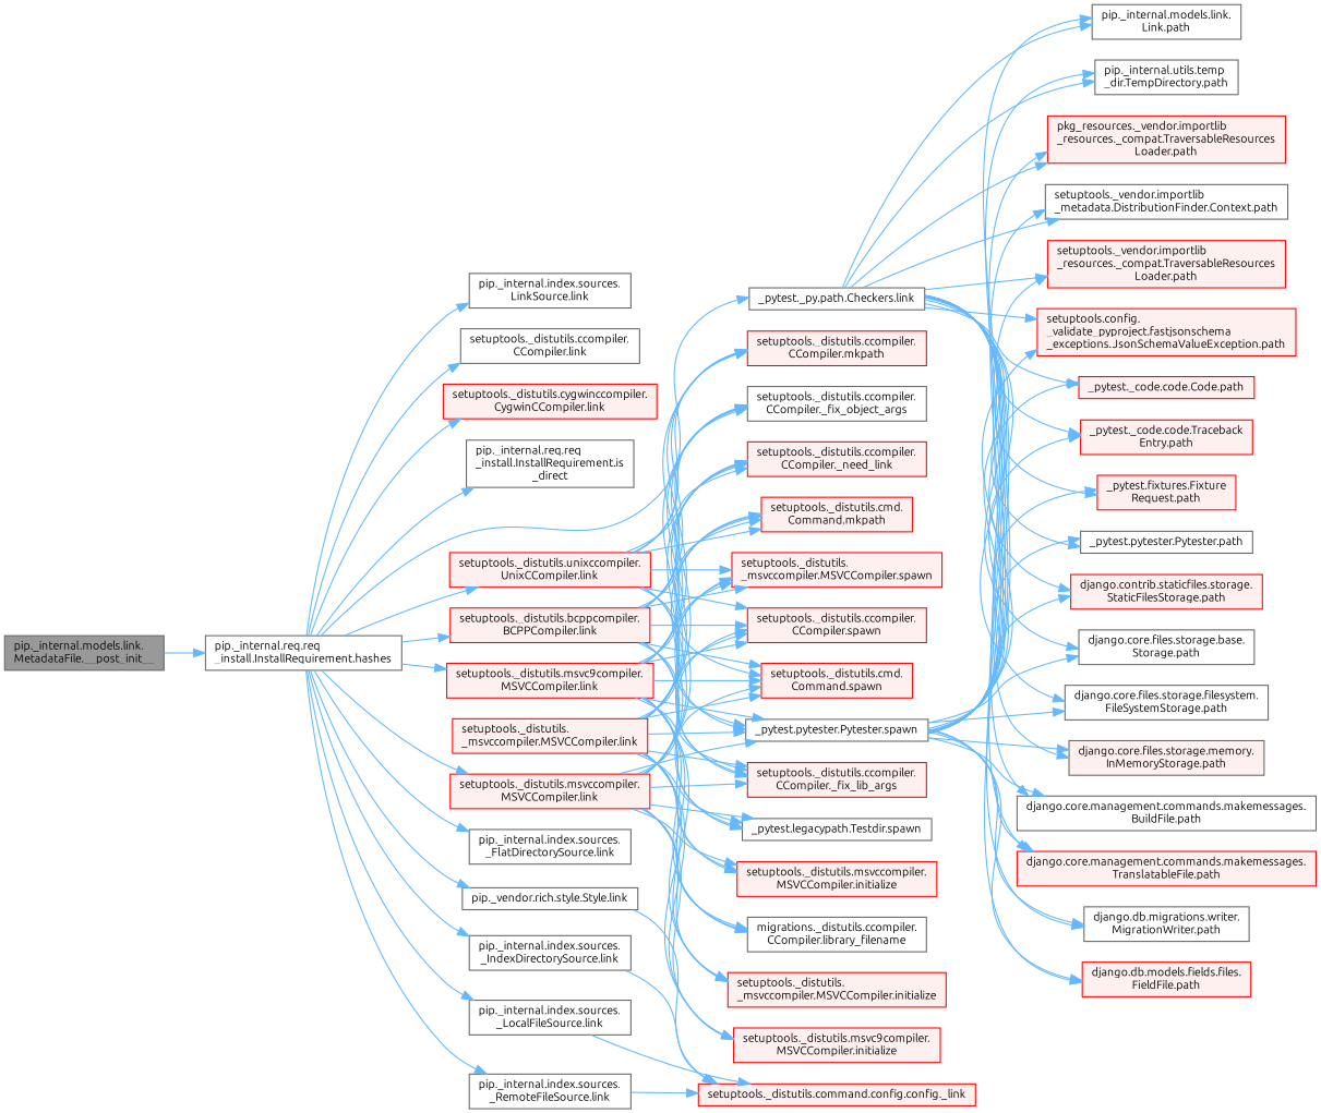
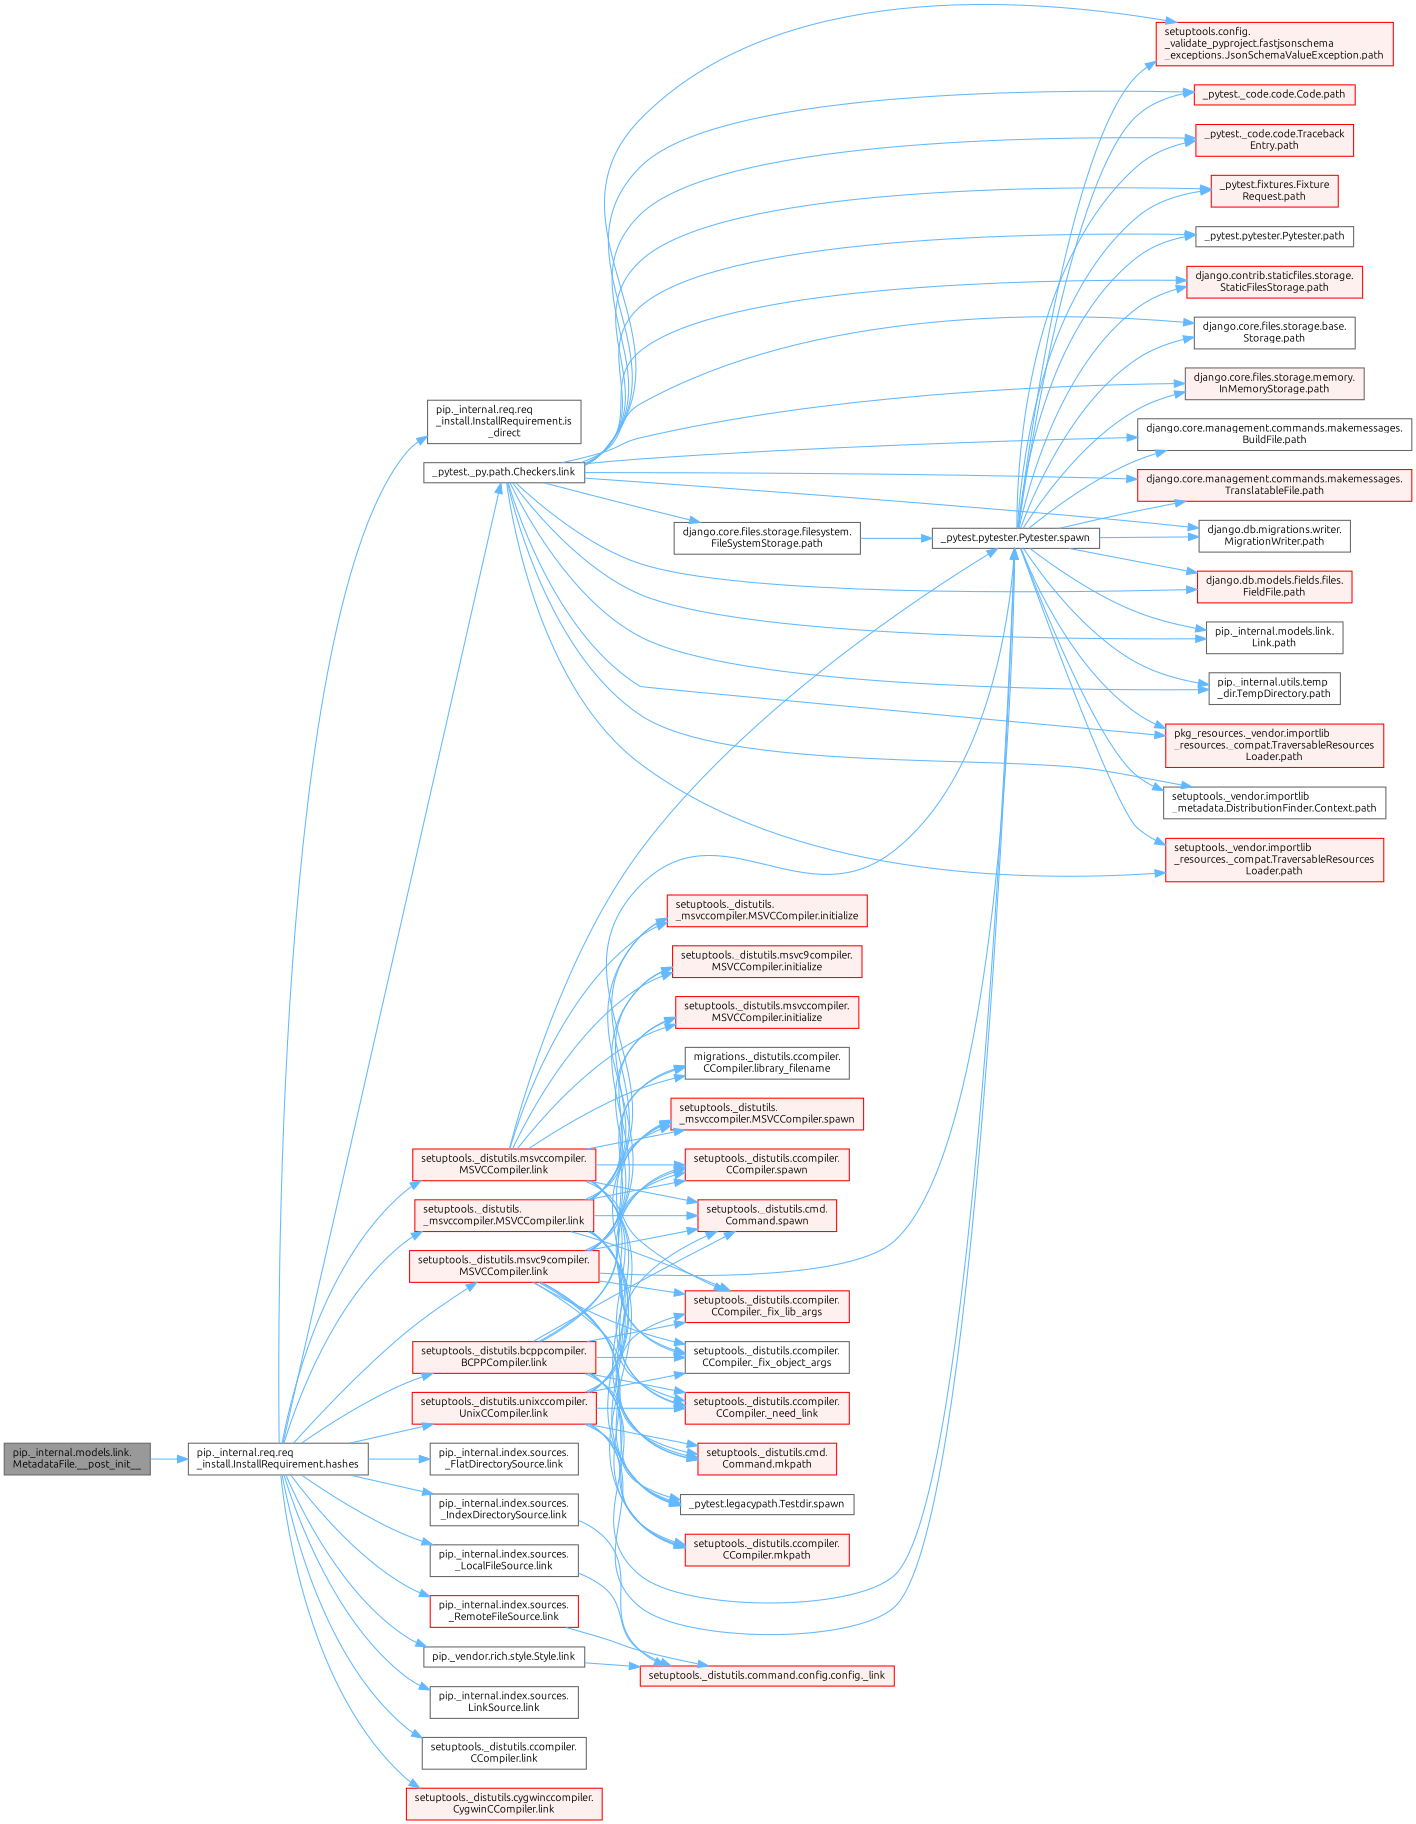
  digraph {
    fontname=Ubuntu
    rankdir=LR
    node [color=red fillcolor="#FFF0F0" fontname=Ubuntu fontsize=10 shape=box style=filled]
    edge [color=steelblue1 fontname=Ubuntu fontsize=10 labelfontname=Helvetica labelfontsize=10 style=solid]
    n1 [color=gray40 fillcolor=grey60 fontcolor=black height=0.2 label="pip._internal.models.link.\lMetadataFile.__post_init__" width=0.4]
    n2 [color=grey40 fillcolor=white height=0.2 label="pip._internal.req.req\l_install.InstallRequirement.hashes" width=0.4]
    n3 [color=grey40 fillcolor=white height=0.2 label="pip._internal.req.req\l_install.InstallRequirement.is\l_direct" width=0.4]
    n4 [color=grey40 fillcolor=white height=0.2 label="_pytest._py.path.Checkers.link" width=0.4]
    n5 [color=grey40 fillcolor=white height=0.2 label="pip._internal.index.sources.\l_FlatDirectorySource.link" width=0.4]
    n6 [color=grey40 fillcolor=white height=0.2 label="pip._internal.index.sources.\l_IndexDirectorySource.link" width=0.4]
    n7 [color=grey40 fillcolor=white height=0.2 label="pip._internal.index.sources.\l_LocalFileSource.link" width=0.4]
-   n8 [color=grey40 fillcolor=white height=0.2 label="pip._internal.index.sources.\l_RemoteFileSource.link" width=0.4]
+   n8 [fillcolor=white height=0.2 label="pip._internal.index.sources.\l_RemoteFileSource.link" width=0.4]
    n9 [color=grey40 fillcolor=white height=0.2 label="pip._internal.index.sources.\lLinkSource.link" width=0.4]
    n10 [color=grey40 fillcolor=white height=0.2 label="pip._vendor.rich.style.Style.link" width=0.4]
    n11 [height=0.2 label="setuptools._distutils.\l_msvccompiler.MSVCCompiler.link" width=0.4]
    n12 [height=0.2 label="setuptools._distutils.bcppcompiler.\lBCPPCompiler.link" width=0.4]
    n13 [color=grey40 fillcolor=white height=0.2 label="setuptools._distutils.ccompiler.\lCCompiler.link" width=0.4]
    n14 [height=0.2 label="setuptools._distutils.cygwinccompiler.\lCygwinCCompiler.link" width=0.4]
    n15 [height=0.2 label="setuptools._distutils.msvc9compiler.\lMSVCCompiler.link" width=0.4]
    n16 [height=0.2 label="setuptools._distutils.msvccompiler.\lMSVCCompiler.link" width=0.4]
    n17 [height=0.2 label="setuptools._distutils.unixccompiler.\lUnixCCompiler.link" width=0.4]
    n18 [height=0.2 label="_pytest._code.code.Code.path" width=0.4]
    n19 [height=0.2 label="_pytest._code.code.Traceback\lEntry.path" width=0.4]
    n20 [height=0.2 label="_pytest.fixtures.Fixture\lRequest.path" width=0.4]
    n21 [color=grey40 fillcolor=white height=0.2 label="_pytest.pytester.Pytester.path" width=0.4]
    n22 [height=0.2 label="django.contrib.staticfiles.storage.\lStaticFilesStorage.path" width=0.4]
    n23 [color=grey40 fillcolor=white height=0.2 label="django.core.files.storage.base.\lStorage.path" width=0.4]
    n24 [color=grey40 fillcolor=white height=0.2 label="django.core.files.storage.filesystem.\lFileSystemStorage.path" width=0.4]
    n25 [color=grey40 height=0.2 label="django.core.files.storage.memory.\lInMemoryStorage.path" width=0.4]
    n26 [color=grey40 fillcolor=white height=0.2 label="django.core.management.commands.makemessages.\lBuildFile.path" width=0.4]
    n27 [height=0.2 label="django.core.management.commands.makemessages.\lTranslatableFile.path" width=0.4]
    n28 [color=grey40 fillcolor=white height=0.2 label="django.db.migrations.writer.\lMigrationWriter.path" width=0.4]
    n29 [height=0.2 label="django.db.models.fields.files.\lFieldFile.path" width=0.4]
    n30 [color=grey40 fillcolor=white height=0.2 label="pip._internal.models.link.\lLink.path" width=0.4]
    n31 [color=grey40 fillcolor=white height=0.2 label="pip._internal.utils.temp\l_dir.TempDirectory.path" width=0.4]
    n32 [height=0.2 label="pkg_resources._vendor.importlib\l_resources._compat.TraversableResources\lLoader.path" width=0.4]
    n33 [color=grey40 fillcolor=white height=0.2 label="setuptools._vendor.importlib\l_metadata.DistributionFinder.Context.path" width=0.4]
    n34 [height=0.2 label="setuptools._vendor.importlib\l_resources._compat.TraversableResources\lLoader.path" width=0.4]
    n35 [height=0.2 label="setuptools.config.\l_validate_pyproject.fastjsonschema\l_exceptions.JsonSchemaValueException.path" width=0.4]
    n36 [height=0.2 label="setuptools._distutils.command.config.config._link" width=0.4]
    n37 [height=0.2 label="setuptools._distutils.ccompiler.\lCCompiler._fix_lib_args" width=0.4]
    n38 [color=grey40 fillcolor=white height=0.2 label="setuptools._distutils.ccompiler.\lCCompiler._fix_object_args" width=0.4]
    n39 [height=0.2 label="setuptools._distutils.ccompiler.\lCCompiler._need_link" width=0.4]
    n40 [height=0.2 label="setuptools._distutils.\l_msvccompiler.MSVCCompiler.initialize" width=0.4]
    n41 [height=0.2 label="setuptools._distutils.msvc9compiler.\lMSVCCompiler.initialize" width=0.4]
    n42 [height=0.2 label="setuptools._distutils.msvccompiler.\lMSVCCompiler.initialize" width=0.4]
    n43 [color=grey40 fillcolor=white height=0.2 label="migrations._distutils.ccompiler.\lCCompiler.library_filename" width=0.4]
    n44 [height=0.2 label="setuptools._distutils.ccompiler.\lCCompiler.mkpath" width=0.4]
    n45 [height=0.2 label="setuptools._distutils.cmd.\lCommand.mkpath" width=0.4]
    n46 [color=grey40 fillcolor=white height=0.2 label="_pytest.legacypath.Testdir.spawn" width=0.4]
    n47 [color=grey40 fillcolor=white height=0.2 label="_pytest.pytester.Pytester.spawn" width=0.4]
    n48 [height=0.2 label="setuptools._distutils.\l_msvccompiler.MSVCCompiler.spawn" width=0.4]
    n49 [height=0.2 label="setuptools._distutils.ccompiler.\lCCompiler.spawn" width=0.4]
    n50 [height=0.2 label="setuptools._distutils.cmd.\lCommand.spawn" width=0.4]
    n1 -> n2
    n2 -> n3
    n2 -> n4
    n2 -> n5
    n2 -> n6
    n2 -> n7
    n2 -> n8
    n2 -> n9
    n2 -> n10
+   n2 -> n11
    n2 -> n12
    n2 -> n13
    n2 -> n14
    n2 -> n15
    n2 -> n16
    n2 -> n17
    n4 -> n18
    n4 -> n19
    n4 -> n20
    n4 -> n21
    n4 -> n22
    n4 -> n23
    n4 -> n24
    n4 -> n25
    n4 -> n26
    n4 -> n27
    n4 -> n28
    n4 -> n29
    n4 -> n30
    n4 -> n31
    n4 -> n32
    n4 -> n33
    n4 -> n34
    n4 -> n35
    n6 -> n36
    n7 -> n36
    n8 -> n36
    n10 -> n36
    n11 -> n37
    n11 -> n38
    n11 -> n39
    n11 -> n40
    n11 -> n41
    n11 -> n42
    n11 -> n43
    n11 -> n44
    n11 -> n45
    n11 -> n46
    n11 -> n47
    n11 -> n48
    n11 -> n49
    n11 -> n50
    n12 -> n37
    n12 -> n38
    n12 -> n39
    n12 -> n44
    n12 -> n45
    n12 -> n46
    n12 -> n47
    n12 -> n48
    n12 -> n49
    n12 -> n50
    n15 -> n37
    n15 -> n38
    n15 -> n39
    n15 -> n40
    n15 -> n41
    n15 -> n42
    n15 -> n43
    n15 -> n44
    n15 -> n45
    n15 -> n46
    n15 -> n47
    n15 -> n48
    n15 -> n49
    n15 -> n50
    n16 -> n37
    n16 -> n38
    n16 -> n39
    n16 -> n40
    n16 -> n41
    n16 -> n42
    n16 -> n43
    n16 -> n45
    n16 -> n46
    n16 -> n47
    n16 -> n48
    n16 -> n49
    n16 -> n50
    n17 -> n37
    n17 -> n38
    n17 -> n39
    n17 -> n44
    n17 -> n45
+   n17 -> n46
    n17 -> n47
    n17 -> n48
    n17 -> n49
    n17 -> n50
    n47 -> n18
    n47 -> n19
    n47 -> n20
    n47 -> n21
    n47 -> n22
    n47 -> n23
-   n47 -> n24
+   n24 -> n47
    n47 -> n25
    n47 -> n26
    n47 -> n27
    n47 -> n28
    n47 -> n29
    n47 -> n30
    n47 -> n31
    n47 -> n32
    n47 -> n33
    n47 -> n34
    n47 -> n35
  }
